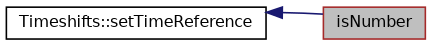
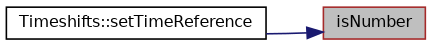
  digraph {
    rankdir=RL
    node [fontname=Helvetica fontsize=10 shape=record style=filled]
    n1 [color=brown fillcolor=grey75 fontcolor=black height=0.2 label=isNumber width=0.4]
    n2 [color=black fillcolor=white height=0.2 label="Timeshifts::setTimeReference" width=0.4]
-   n2 -> n1 [color=midnightblue dir=back fontname=Helvetica fontsize=10 labelfontname=Helvetica labelfontsize=10 style=solid]
+   n1 -> n2 [color=midnightblue dir=back fontname=Helvetica fontsize=10 labelfontname=Helvetica labelfontsize=10 style=solid]
  }
